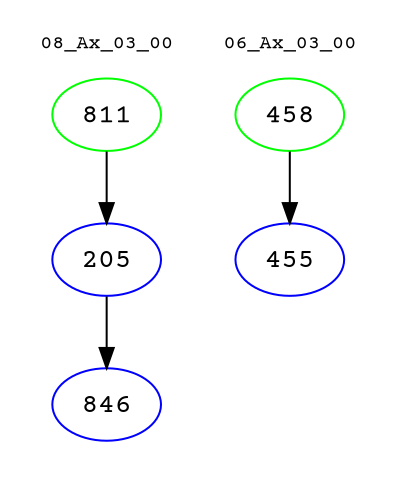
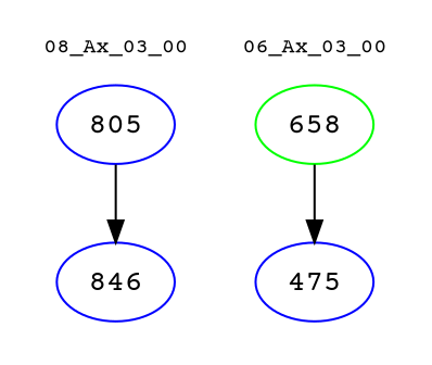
  digraph {
    fontname="Courier Prime"
    node [color=blue fontname="Courier Prime"]
    edge [color=black fontname="Courier Prime"]
-   n1 [color=green label=811]
-   n2 [label=205]
+   n2 [label=805]
    n3 [label=846]
-   n4 [color=green label=458]
-   n5 [label=455]
+   n4 [color=green label=658]
+   n5 [label=475]
    subgraph cluster_1 {
      color=white
      fontsize=10
      label="08_Ax_03_00"
-     n1
      n2
      n3
    }
    subgraph cluster_2 {
      color=white
      fontsize=10
      label="06_Ax_03_00"
      n4
      n5
    }
-   n1 -> n2
    n2 -> n3
    n4 -> n5
  }
